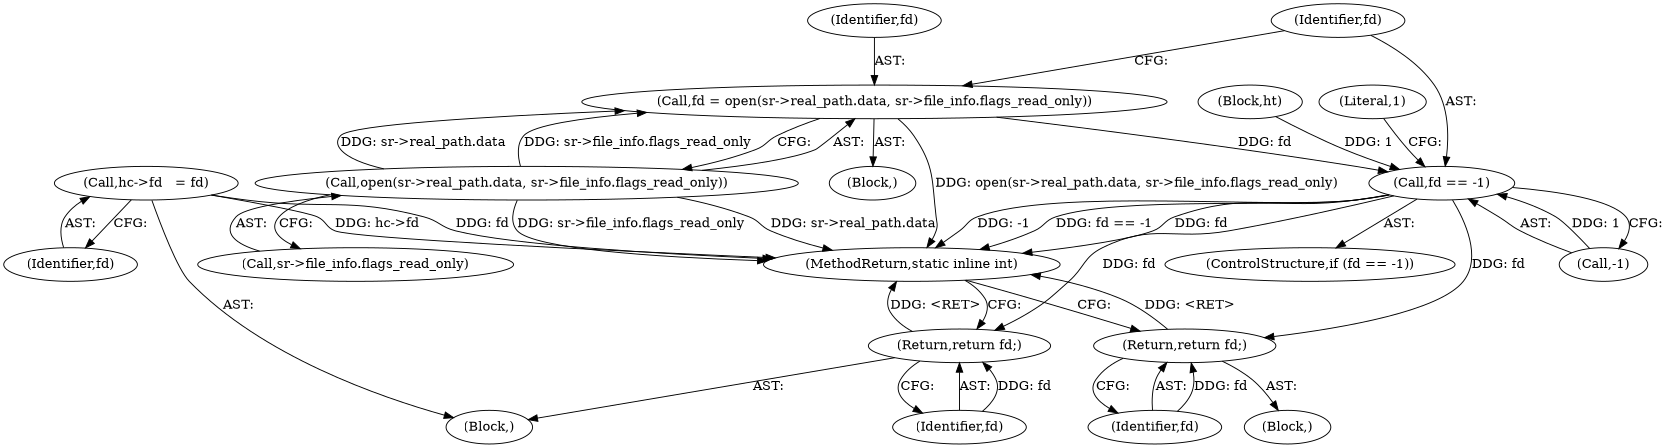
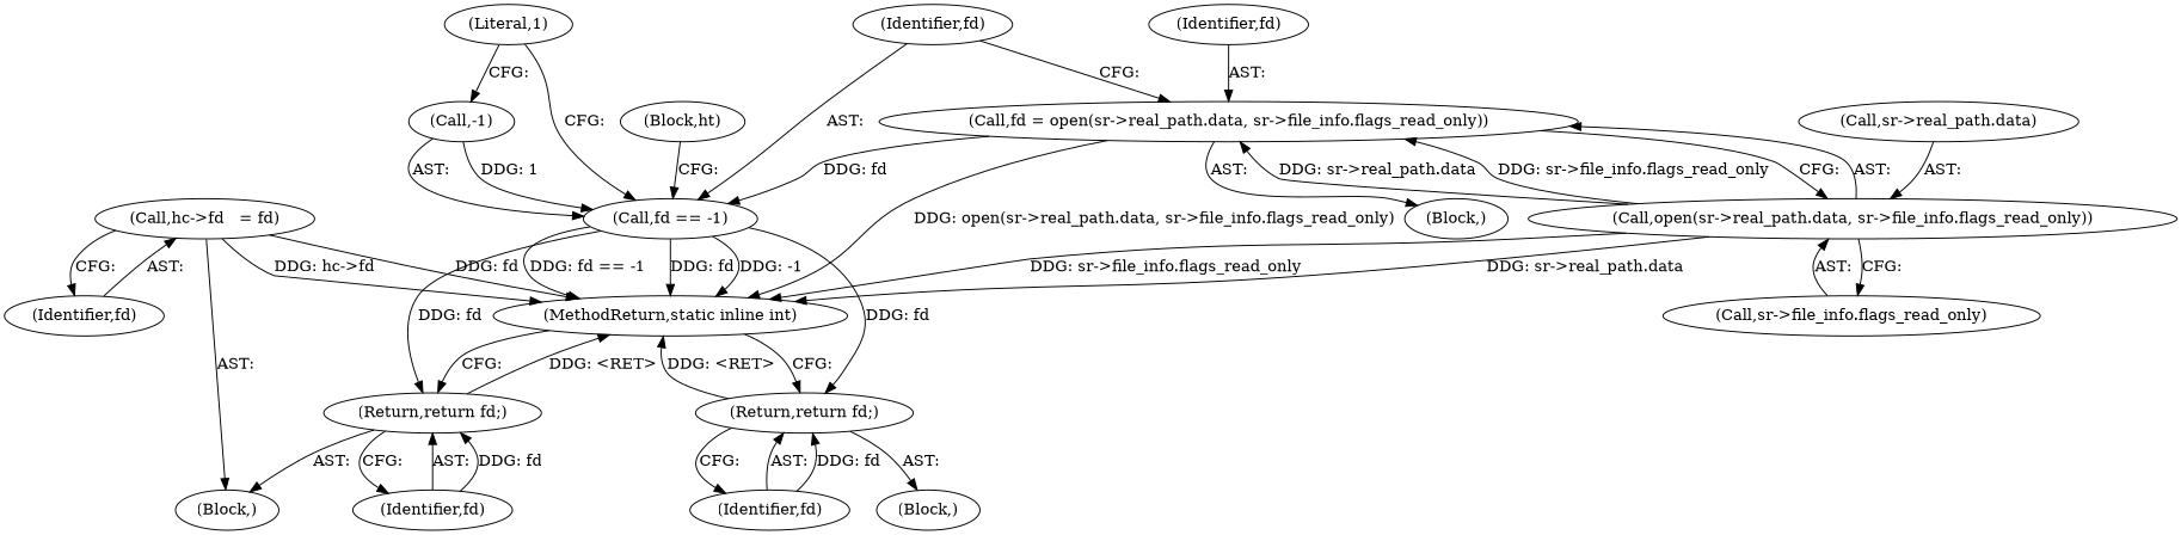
  digraph {
    n1 [label="(Call,fd = open(sr->real_path.data, sr->file_info.flags_read_only))"]
    n2 [label="(Call,open(sr->real_path.data, sr->file_info.flags_read_only))"]
    n3 [label="(Call,fd == -1)"]
    n4 [label="(MethodReturn,static inline int)"]
    n5 [label="(Block,)"]
    n6 [label="(Call,sr->file_info.flags_read_only)"]
    n7 [label="(Return,return fd;)"]
    n8 [label="(Return,return fd;)"]
-   n9 [label="(ControlStructure,if (fd == -1))"]
    n10 [label="(Call,-1)"]
    n11 [label="(Block,)"]
    n12 [label="(Identifier,fd)"]
    n13 [label="(Call,hc->fd   = fd)"]
    n14 [label="(Block,)"]
    n15 [label="(Identifier,fd)"]
    n16 [label="(Identifier,fd)"]
+   n17 [label="(Call,sr->real_path.data)"]
    n18 [label="(Literal,1)"]
    n19 [label="(Identifier,fd)"]
    n20 [label="(Block,ht)"]
    n21 [label="(Identifier,fd)"]
    n1 -> n2 [label="CFG: "]
    n1 -> n3 [label="DDG: fd"]
    n1 -> n4 [label="DDG: open(sr->real_path.data, sr->file_info.flags_read_only)"]
    n1 -> n5 [label="AST: "]
    n2 -> n1 [label="AST: "]
    n2 -> n1 [label="DDG: sr->real_path.data"]
    n2 -> n1 [label="DDG: sr->file_info.flags_read_only"]
    n2 -> n4 [label="DDG: sr->real_path.data"]
    n2 -> n4 [label="DDG: sr->file_info.flags_read_only"]
    n2 -> n6 [label="CFG: "]
    n3 -> n4 [label="DDG: fd == -1"]
    n3 -> n4 [label="DDG: fd"]
    n3 -> n4 [label="DDG: -1"]
    n3 -> n7 [label="DDG: fd"]
    n3 -> n8 [label="DDG: fd"]
-   n3 -> n9 [label="AST: "]
-   n3 -> n10 [label="CFG: "]
+   n18 -> n10 [label="CFG: "]
    n4 -> n7 [label="CFG: "]
    n4 -> n8 [label="CFG: "]
    n6 -> n2 [label="AST: "]
    n7 -> n4 [label="DDG: <RET>"]
    n7 -> n11 [label="AST: "]
    n7 -> n12 [label="CFG: "]
    n8 -> n4 [label="DDG: <RET>"]
    n8 -> n14 [label="AST: "]
    n8 -> n16 [label="CFG: "]
    n10 -> n3 [label="AST: "]
    n10 -> n3 [label="DDG: 1"]
    n12 -> n7 [label="AST: "]
    n12 -> n7 [label="DDG: fd"]
    n13 -> n4 [label="DDG: fd"]
    n13 -> n4 [label="DDG: hc->fd"]
    n13 -> n14 [label="AST: "]
    n13 -> n15 [label="CFG: "]
    n15 -> n13 [label="AST: "]
    n16 -> n8 [label="AST: "]
    n16 -> n8 [label="DDG: fd"]
+   n17 -> n2 [label="AST: "]
    n18 -> n3 [label="CFG: "]
    n19 -> n1 [label="CFG: "]
    n19 -> n3 [label="AST: "]
-   n20 -> n3 [label="DDG: 1"]
+   n20 -> n3 [label="CFG: "]
    n21 -> n1 [label="AST: "]
  }
